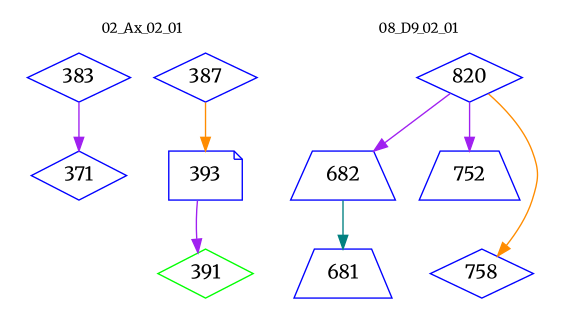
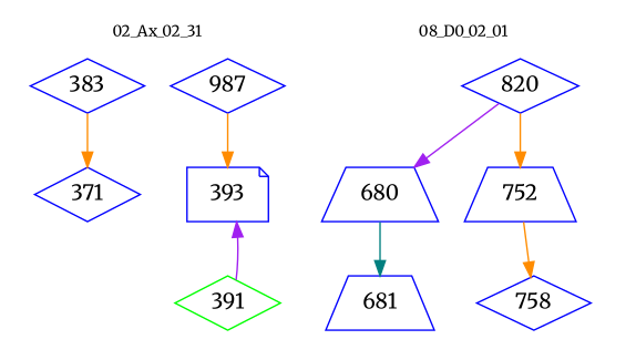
  digraph {
    fontname=Merriweather
    node [color=blue fontname=Merriweather shape=diamond]
    edge [color=darkorange fontname=Merriweather]
-   n1 [label=387]
+   n1 [label=987]
    n2 [label=383]
    n3 [label=393 shape=note]
    n4 [label=371]
    n5 [color=green label=391]
    n6 [label=820]
-   n7 [label=682 shape=trapezium]
+   n7 [label=680 shape=trapezium]
    n8 [label=752 shape=trapezium]
    n9 [label=681 shape=trapezium]
    n10 [label=758]
    subgraph cluster_1 {
      color=white
      fontsize=10
-     label="02_Ax_02_01"
+     label="02_Ax_02_31"
      n1
      n2
      n3
      n4
      n5
    }
    subgraph cluster_2 {
      color=white
      fontsize=10
-     label="08_D9_02_01"
+     label="08_D0_02_01"
      n6
      n7
      n8
      n9
      n10
    }
    n1 -> n3
-   n2 -> n4 [color=purple]
-   n3 -> n5 [color=purple]
+   n2 -> n4
+   n5 -> n3 [color=purple]
    n6 -> n7 [color=purple]
-   n6 -> n8 [color=purple]
+   n6 -> n8
    n7 -> n9 [color=teal]
-   n6 -> n10
+   n8 -> n10
  }
